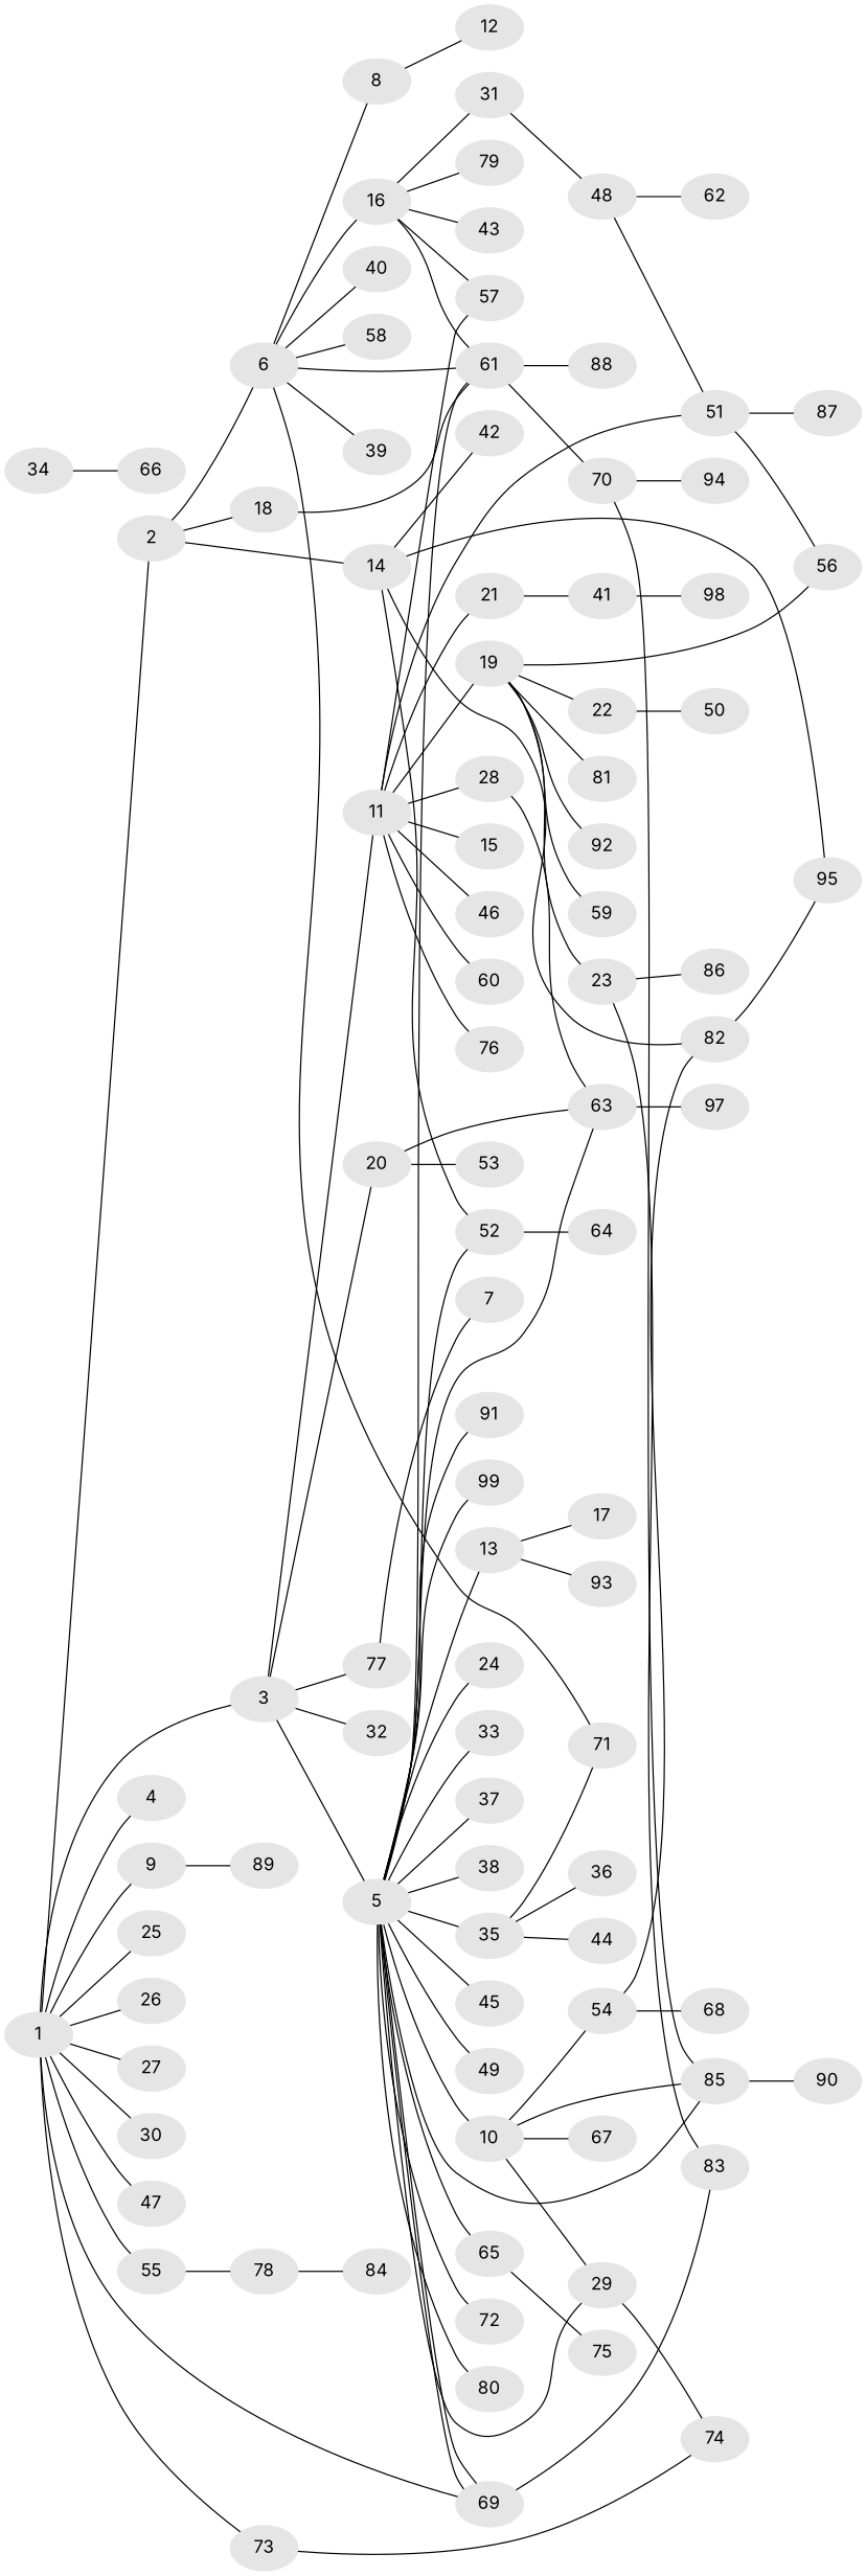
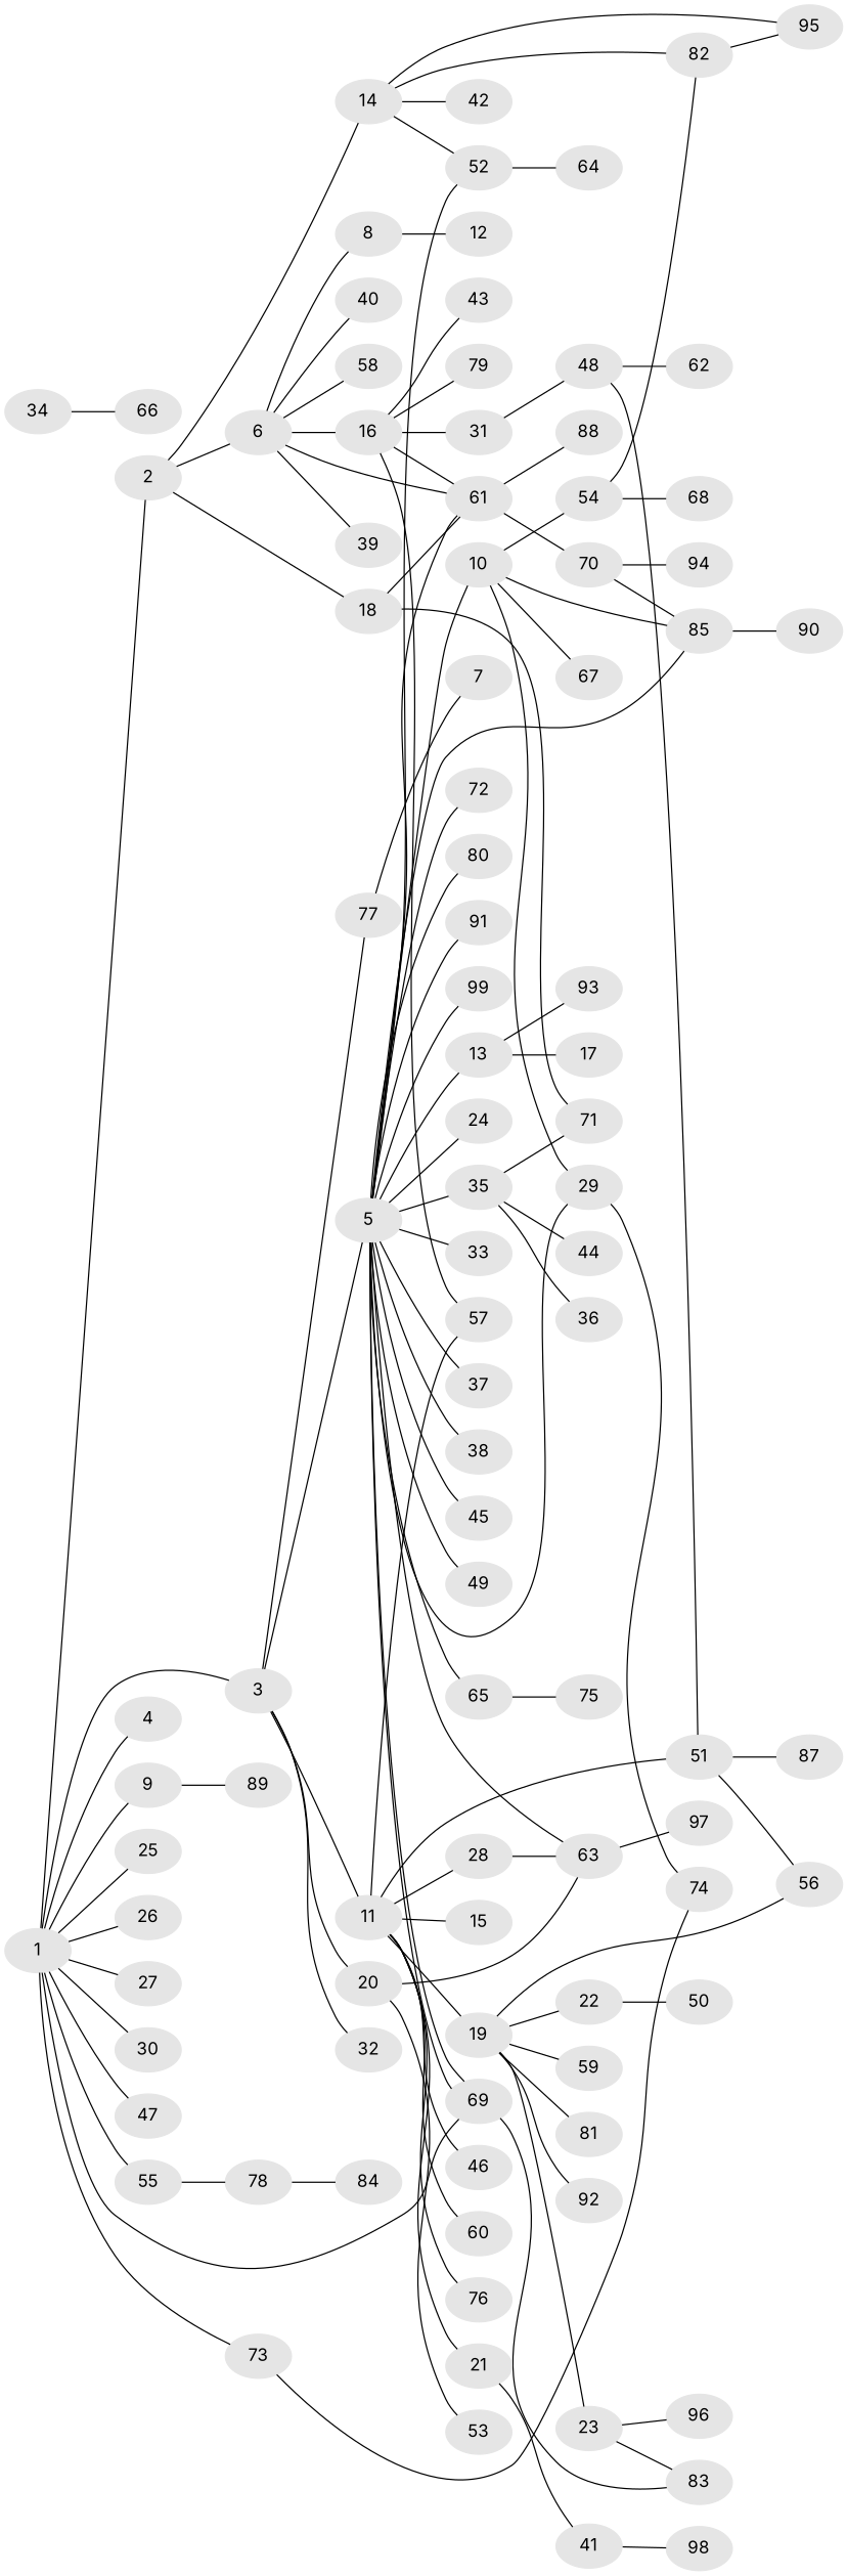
  graph {
    fontname=Inter
    rankdir=LR
    node [color=gray90 fontname=Inter style=filled]
    edge [fontname=Inter]
    1
    2
    3
    4
    9
    25
    26
    27
    30
    47
    55
    69
    73
    6
    14
    18
    5
    11
    20
    32
    77
    89
    78
    83
    74
    61
    8
    16
    39
    40
    58
    71
    52
    42
    82
    95
    10
    13
    24
    29
    33
    35
    37
    38
    45
    49
    63
    65
    72
    80
    85
    91
    99
    15
    19
    21
    28
    46
    51
    57
    60
    76
    53
    7
    54
    67
    17
    93
    36
    44
    64
    70
    88
    97
    75
    90
    12
    31
    43
    79
    34
    66
    68
    22
    23
    56
    59
    81
    92
    41
    87
    48
    50
-   86
+   86 [label=96]
    98
    62
    84
    94
    1 -- 2
    1 -- 3
    1 -- 4
    1 -- 9
    1 -- 25
    1 -- 26
    1 -- 27
    1 -- 30
    1 -- 47
    1 -- 55
    1 -- 69
    1 -- 73
    2 -- 6
    2 -- 14
    2 -- 18
    3 -- 5
    3 -- 11
    3 -- 20
    3 -- 32
    3 -- 77
    9 -- 89
    55 -- 78
    69 -- 83
    73 -- 74
    6 -- 61
    6 -- 8
    6 -- 16
    6 -- 39
    6 -- 40
    6 -- 58
-   6 -- 71
+   18 -- 71
    14 -- 52
    14 -- 42
    14 -- 82
    14 -- 95
    18 -- 61
    5 -- 69
    5 -- 69
    5 -- 61
    5 -- 52
    5 -- 10
    5 -- 13
    5 -- 24
    5 -- 29
    5 -- 33
    5 -- 35
    5 -- 37
    5 -- 38
    5 -- 45
    5 -- 49
    5 -- 63
    5 -- 65
    5 -- 72
    5 -- 80
    5 -- 85
    5 -- 91
    5 -- 99
    11 -- 15
    11 -- 19
    11 -- 21
    11 -- 28
    11 -- 46
    11 -- 51
    11 -- 57
    11 -- 60
    11 -- 76
    20 -- 63
    20 -- 53
    77 -- 7
    78 -- 84
    61 -- 70
    61 -- 88
    8 -- 12
    16 -- 61
    16 -- 57
    16 -- 31
    16 -- 43
    16 -- 79
    52 -- 64
    82 -- 95
    10 -- 29
    10 -- 85
    10 -- 54
    10 -- 67
    13 -- 17
    13 -- 93
    29 -- 74
    35 -- 71
    35 -- 36
    35 -- 44
    63 -- 97
    65 -- 75
    85 -- 90
    19 -- 22
    19 -- 23
    19 -- 56
    19 -- 59
    19 -- 81
    19 -- 92
    21 -- 41
    28 -- 63
    51 -- 56
    51 -- 87
    54 -- 82
    54 -- 68
    70 -- 85
    70 -- 94
    31 -- 48
    34 -- 66
    22 -- 50
    23 -- 83
    23 -- 86
    41 -- 98
    48 -- 51
    48 -- 62
  }
